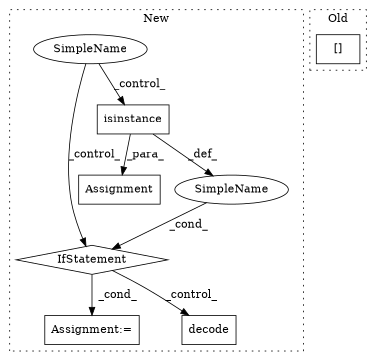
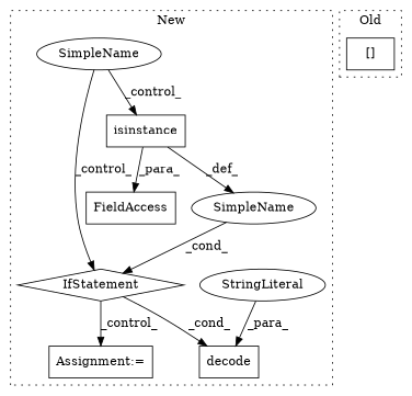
  digraph {
    node [a=32 shape=box]
    n1 [l="7,1" label=decode s="60497,60511"]
+   n2 [a=45 l=7 label=StringLiteral s=60504 shape=ellipse]
    n3 [a=7 l=1 label="Assignment:=" s=60475]
    n4 [a=42 label=SimpleName shape=ellipse]
    n5 [a=25 l="4,2" label=IfStatement s="60393,60435" shape=diamond]
    n6 [a=42 label=SimpleName shape=ellipse]
    n7 [l="11,1" label=isinstance s="60397,60434"]
-   n8 [a=22 l=5 label=Assignment s=60429]
+   n8 [a=22 l=5 label=FieldAccess s=60429]
    n9 [a=2 l="3,1" label="[]" s="60544,60556"]
    subgraph cluster_1 {
      label=New
      style=dotted
      n1
+     n2
      n3
      n4
      n5
      n6
      n7
      n8
    }
    subgraph cluster_2 {
      label=Old
      style=dotted
      n9
    }
+   n2 -> n1 [label=_para_]
    n4 -> n5 [label=_cond_]
-   n5 -> n1 [label=_control_]
-   n5 -> n3 [label=_cond_]
+   n5 -> n1 [label=_cond_]
+   n5 -> n3 [label=_control_]
    n6 -> n5 [label=_control_]
    n6 -> n7 [label=_control_]
    n7 -> n4 [label=_def_]
    n7 -> n8 [label=_para_]
  }
